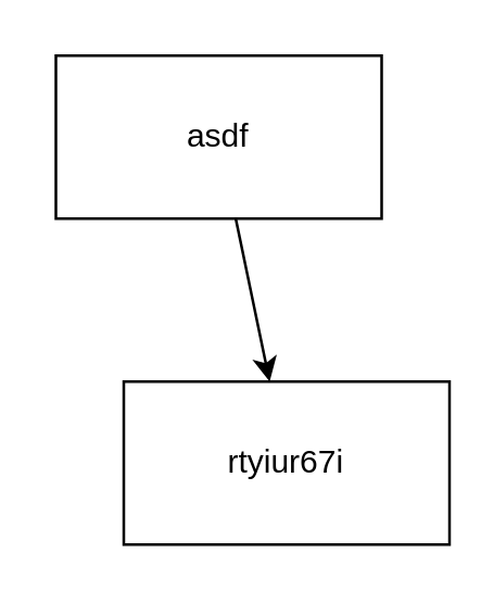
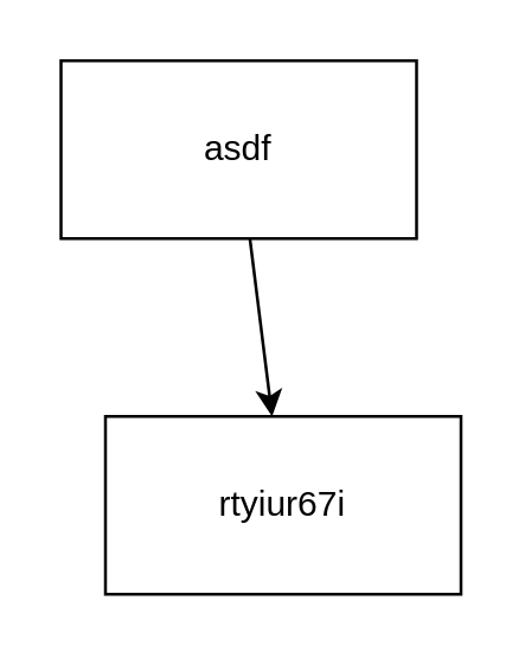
  <mxCell id="0" />
  <mxCell id="1" parent="0" />
  <mxCell id="2" value="" style="edgeStyle=none;html=1;" edge="1" parent="1" source="3" target="4"><mxGeometry relative="1" as="geometry" /></mxCell>
  <mxCell id="3" value="asdf" style="rounded=0;whiteSpace=wrap;html=1;" vertex="1" parent="1"><mxGeometry x="20" y="20" width="120" height="60" as="geometry" /></mxCell>
- <mxCell id="4" value="rtyiur67i" style="rounded=0;whiteSpace=wrap;html=1;" vertex="1" parent="1"><mxGeometry x="45" y="140" width="120" height="60" as="geometry" /></mxCell>
+ <mxCell id="4" value="rtyiur67i" style="rounded=0;whiteSpace=wrap;html=1;" vertex="1" parent="1"><mxGeometry x="35" y="140" width="120" height="60" as="geometry" /></mxCell>
